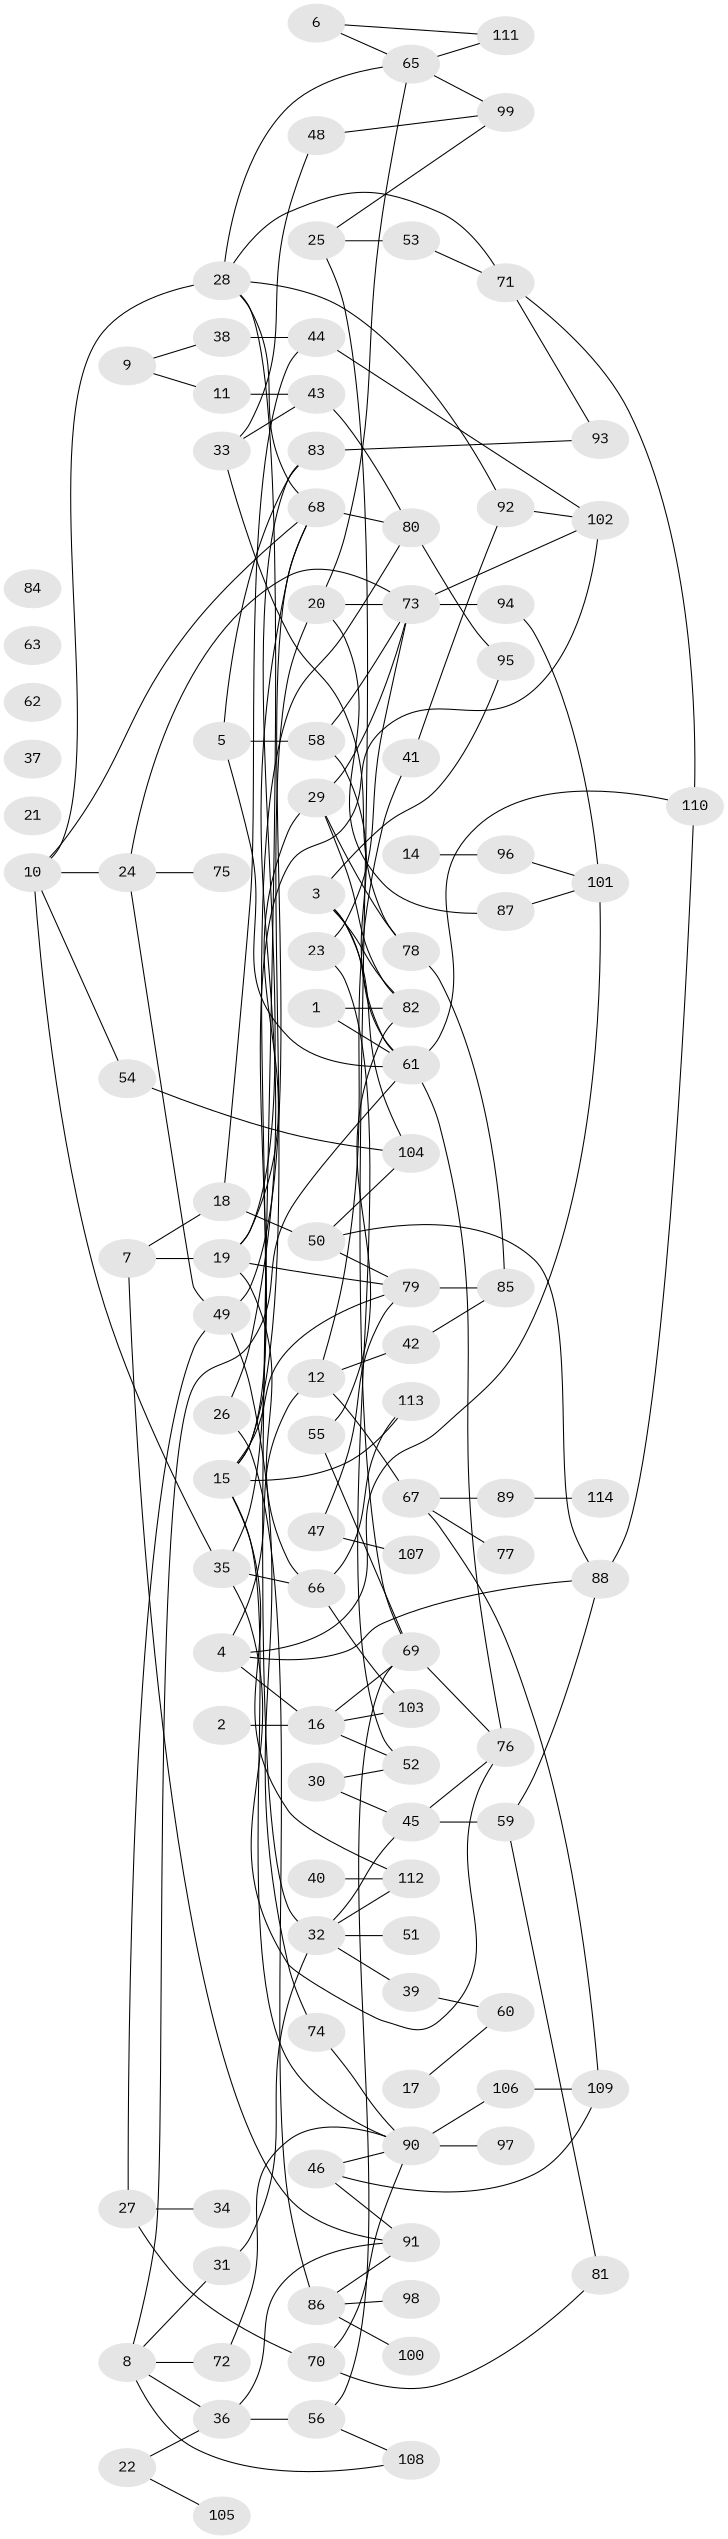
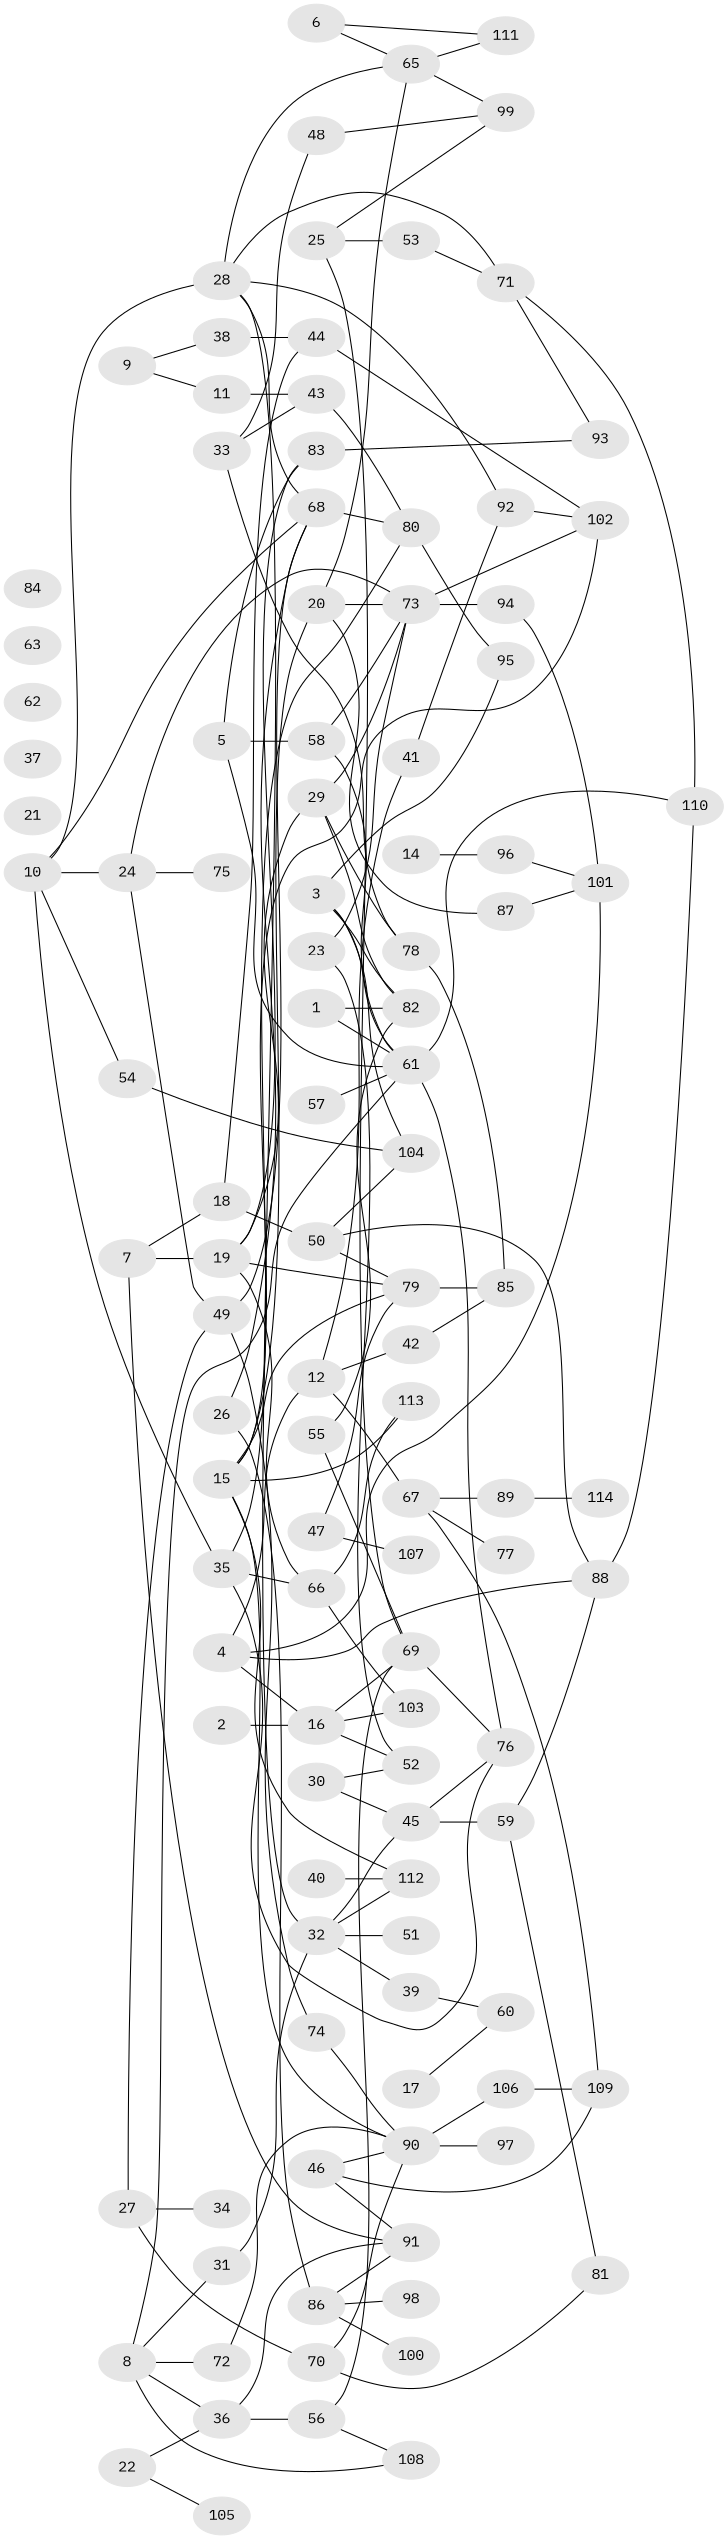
  graph {
    fontname="IBM Plex Mono"
    rankdir=LR
    node [color=gray90 fontname="IBM Plex Mono" style=filled]
    edge [fontname="IBM Plex Mono"]
    1
    61
    82
    76
    110
    2
    16
    52
    69
    103
    3
    95
    104
    4
    12
    88
    101
    41
    42
    67
    5
    58
    83
    73
    93
    6
    65
    111
    99
    7
    18
    19
    91
    44
    50
    79
    29
    66
    8
    31
    36
    72
    108
    32
    56
    90
    9
    11
    38
    43
    10
    24
    28
    35
    54
    68
    49
    75
    71
    92
    80
    85
    109
    77
    89
    20
    87
    14
    96
    15
    102
    112
    113
    97
    106
    17
    60
    78
    94
    21
    22
    105
    23
    74
    25
    53
    26
    86
    98
    100
    27
    34
    70
    81
    45
    39
    51
    30
    59
    33
    48
    37
    40
    46
    47
    107
    55
+   57
    62
    63
    114
    84
    1 -- 61
    1 -- 82
    61 -- 76
    61 -- 110
    2 -- 16
    16 -- 52
    16 -- 69
    16 -- 103
    69 -- 76
    3 -- 61
    3 -- 82
    3 -- 95
    3 -- 104
    4 -- 16
    4 -- 12
    4 -- 88
    4 -- 101
    12 -- 41
    12 -- 42
    12 -- 67
    88 -- 110
    41 -- 92
    42 -- 85
    67 -- 109
    67 -- 77
    67 -- 89
    5 -- 61
    5 -- 58
    5 -- 83
    58 -- 61
    58 -- 73
    83 -- 93
    73 -- 102
    73 -- 94
    6 -- 65
    6 -- 111
    65 -- 111
    65 -- 99
    7 -- 18
    7 -- 19
    7 -- 91
    18 -- 44
    18 -- 50
    19 -- 83
    19 -- 79
    19 -- 29
    19 -- 66
    44 -- 102
    50 -- 104
    50 -- 88
    50 -- 79
    79 -- 85
    29 -- 82
    29 -- 73
    29 -- 78
    66 -- 103
    66 -- 113
    8 -- 61
    8 -- 31
    8 -- 36
    8 -- 72
    8 -- 108
    31 -- 32
    36 -- 91
    36 -- 56
    72 -- 90
    32 -- 112
    32 -- 45
    32 -- 39
    32 -- 51
    56 -- 69
    56 -- 108
    90 -- 97
    90 -- 106
    9 -- 11
    9 -- 38
    11 -- 43
    38 -- 44
    43 -- 80
    10 -- 24
    10 -- 28
    10 -- 35
    10 -- 54
    10 -- 68
    24 -- 73
    24 -- 49
    24 -- 75
    28 -- 65
    28 -- 32
    28 -- 68
    28 -- 71
    28 -- 92
    35 -- 76
    35 -- 66
    35 -- 80
    54 -- 104
    68 -- 80
    49 -- 68
    49 -- 74
    71 -- 110
    71 -- 93
    92 -- 102
    80 -- 95
    89 -- 114
    20 -- 73
    20 -- 65
    20 -- 87
    87 -- 101
    14 -- 96
    96 -- 101
    15 -- 79
    15 -- 90
    15 -- 20
    15 -- 102
    15 -- 112
    15 -- 113
    106 -- 109
    17 -- 60
    78 -- 85
    94 -- 101
    22 -- 36
    22 -- 105
    23 -- 52
    23 -- 73
    74 -- 90
    25 -- 69
    25 -- 99
    25 -- 53
    53 -- 71
    26 -- 68
    26 -- 86
    86 -- 91
    86 -- 98
    86 -- 100
    27 -- 49
    27 -- 34
    27 -- 70
    70 -- 90
    70 -- 81
    45 -- 76
    45 -- 59
    39 -- 60
    30 -- 52
    30 -- 45
    59 -- 88
    59 -- 81
    33 -- 43
    33 -- 78
    33 -- 48
    48 -- 99
    40 -- 112
    46 -- 91
    46 -- 90
    46 -- 109
    47 -- 79
    47 -- 107
    55 -- 82
    55 -- 69
+   57 -- 61
  }
